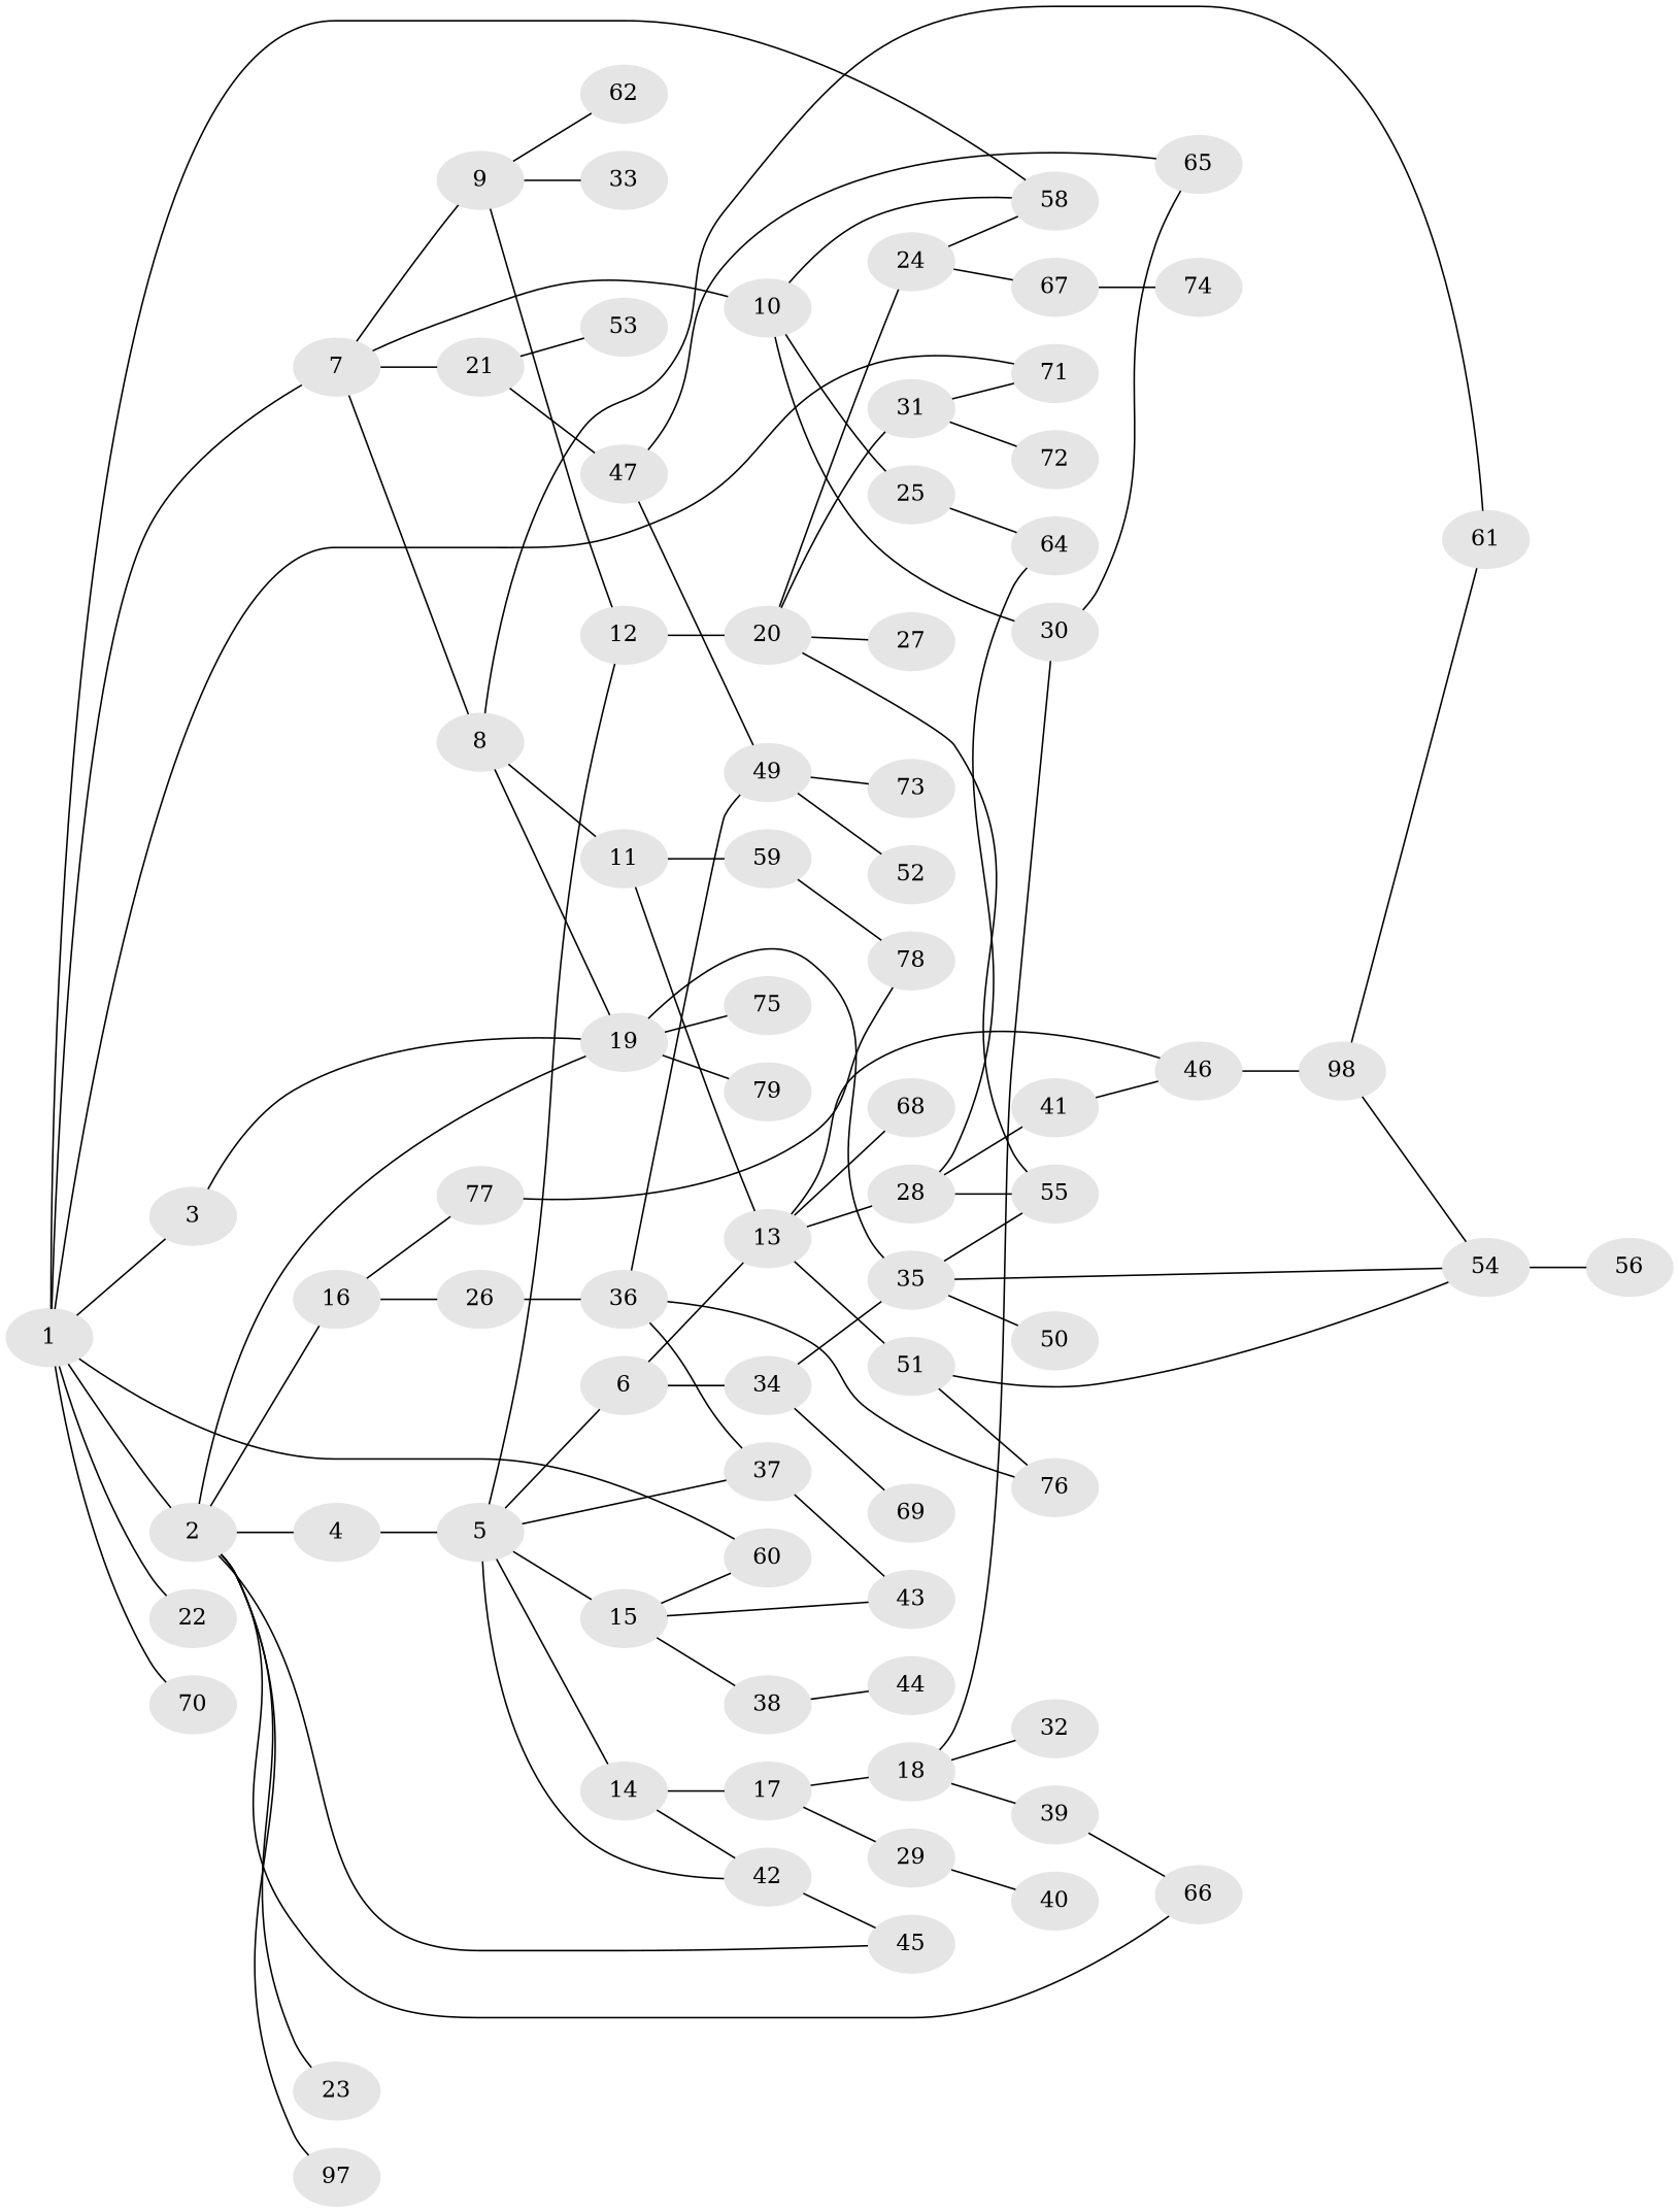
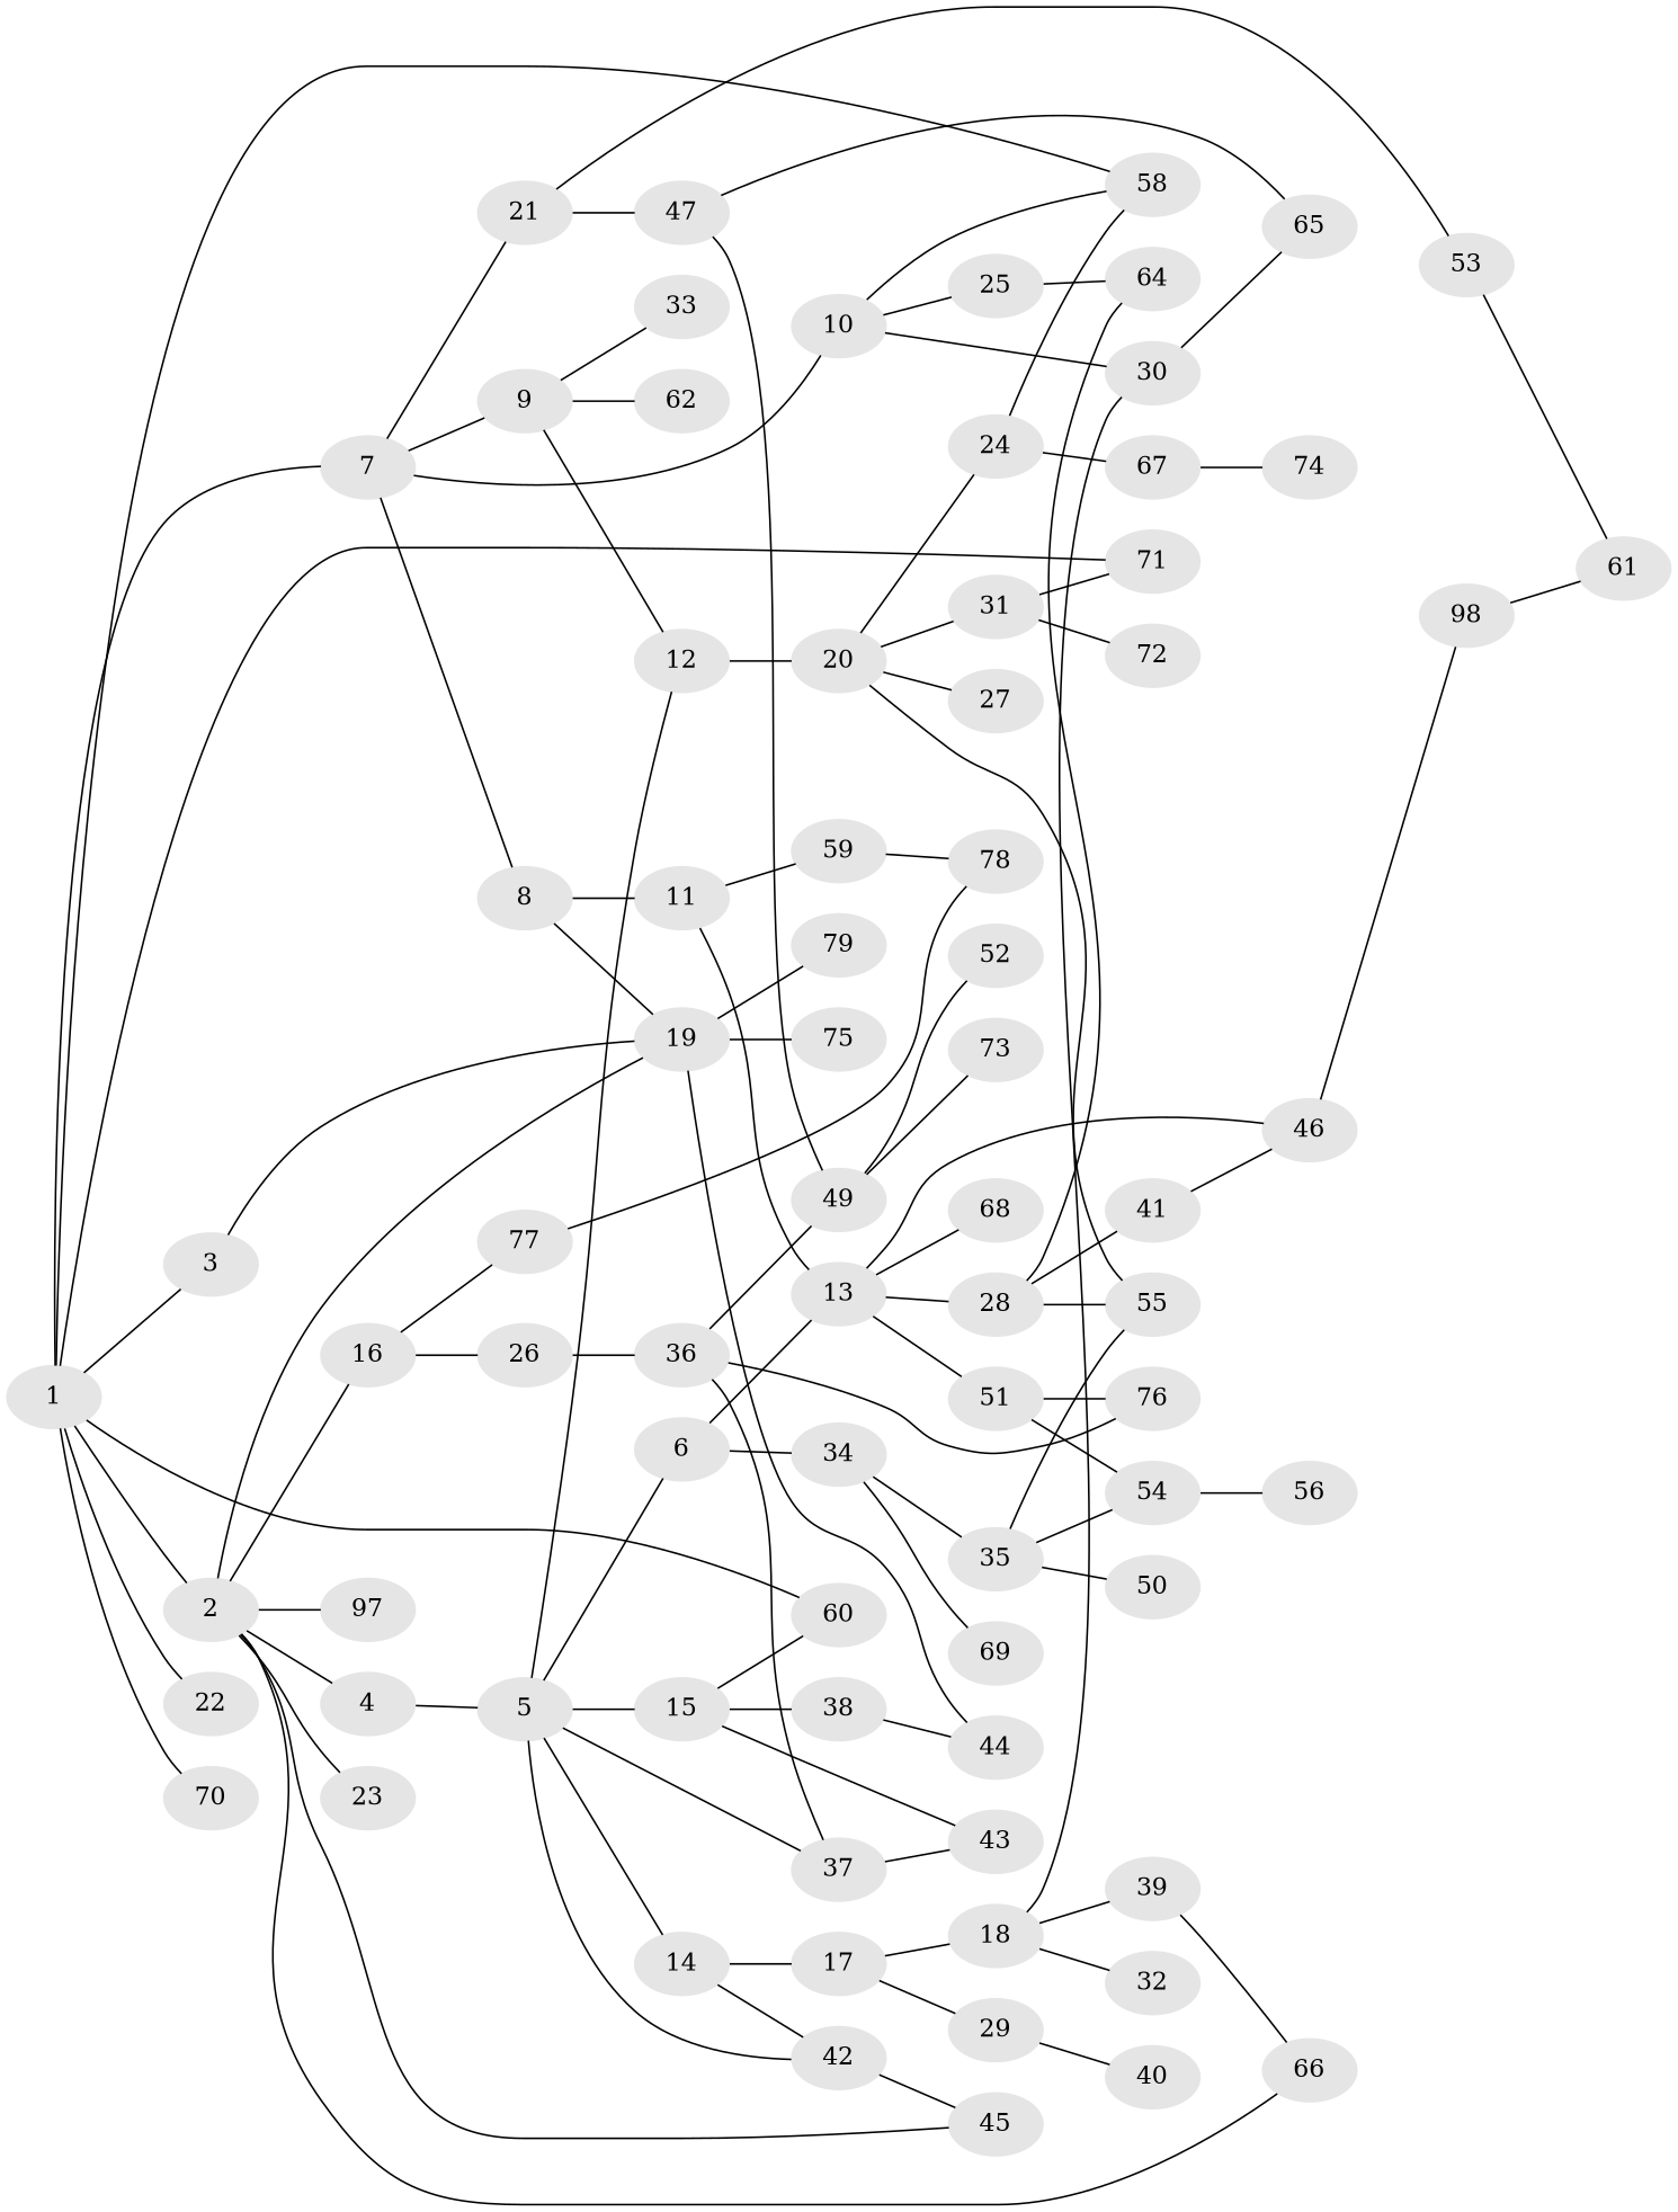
  graph {
    rankdir=LR
    node [color=gray90 style=filled]
    1
    2
    3
    7
    22
    58
    60
    70
    71
    4
    16
    19
    23
    45
    n15 [label=97]
    66
    8
    9
    10
    21
    5
    26
    77
    44
    75
    79
    6
    12
    14
    15
    37
    42
    13
    34
    20
    17
    38
    43
    28
    46
    51
    68
    35
    69
    11
    61
    33
    62
    25
    30
    47
    53
    59
    64
    65
    78
    24
    27
    31
    55
    41
    n62 [label=98]
    54
    76
    18
    29
    36
    32
    39
    40
    67
    72
    49
    74
    50
    56
    52
    73
    1 -- 2
    1 -- 3
    1 -- 7
    1 -- 22
    1 -- 58
    1 -- 60
    1 -- 70
    1 -- 71
    2 -- 4
    2 -- 16
    2 -- 19
    2 -- 23
    2 -- 45
    2 -- n15
    2 -- 66
    3 -- 19
    7 -- 8
    7 -- 9
    7 -- 10
    7 -- 21
    4 -- 5
    16 -- 26
    16 -- 77
-   19 -- 35
+   19 -- 44
    19 -- 75
    19 -- 79
    8 -- 19
    8 -- 11
-   8 -- 61
+   53 -- 61
    9 -- 12
    9 -- 33
    9 -- 62
    10 -- 58
    10 -- 25
    10 -- 30
    21 -- 47
    21 -- 53
    5 -- 6
    5 -- 12
    5 -- 14
    5 -- 15
    5 -- 37
    5 -- 42
    26 -- 36
    77 -- 78
    6 -- 13
    6 -- 34
    12 -- 20
    14 -- 42
    14 -- 17
    15 -- 60
    15 -- 38
    15 -- 43
    37 -- 43
    42 -- 45
    13 -- 28
    13 -- 46
    13 -- 51
    13 -- 68
    34 -- 35
    34 -- 69
    20 -- 24
    20 -- 27
    20 -- 31
    20 -- 55
    17 -- 18
    17 -- 29
    38 -- 44
    28 -- 64
    28 -- 55
    28 -- 41
    46 -- n62
    51 -- 54
    51 -- 76
    35 -- 55
    35 -- 54
    35 -- 50
    11 -- 13
    11 -- 59
    25 -- 64
    30 -- 65
    47 -- 65
    47 -- 49
    59 -- 78
    24 -- 58
    24 -- 67
    31 -- 71
    31 -- 72
    41 -- 46
    n62 -- 61
-   n62 -- 54
    54 -- 56
    18 -- 30
    18 -- 32
    18 -- 39
    29 -- 40
    36 -- 37
    36 -- 76
    36 -- 49
    39 -- 66
    67 -- 74
    49 -- 52
    49 -- 73
  }
